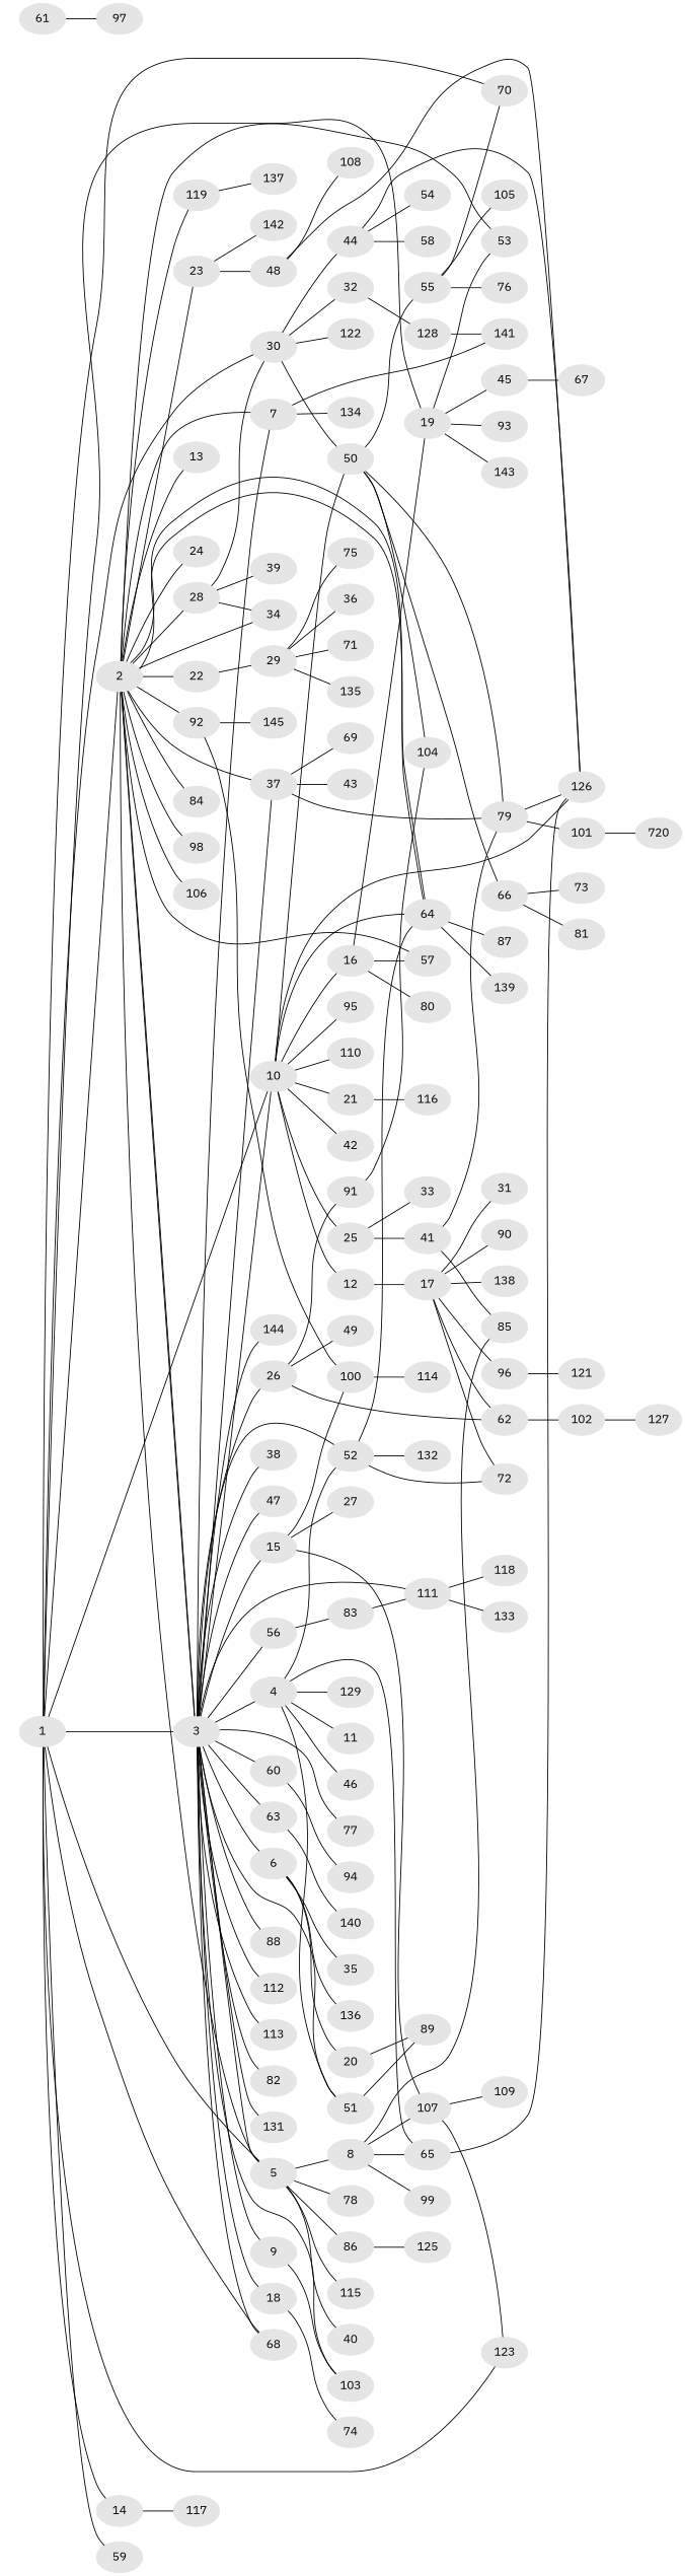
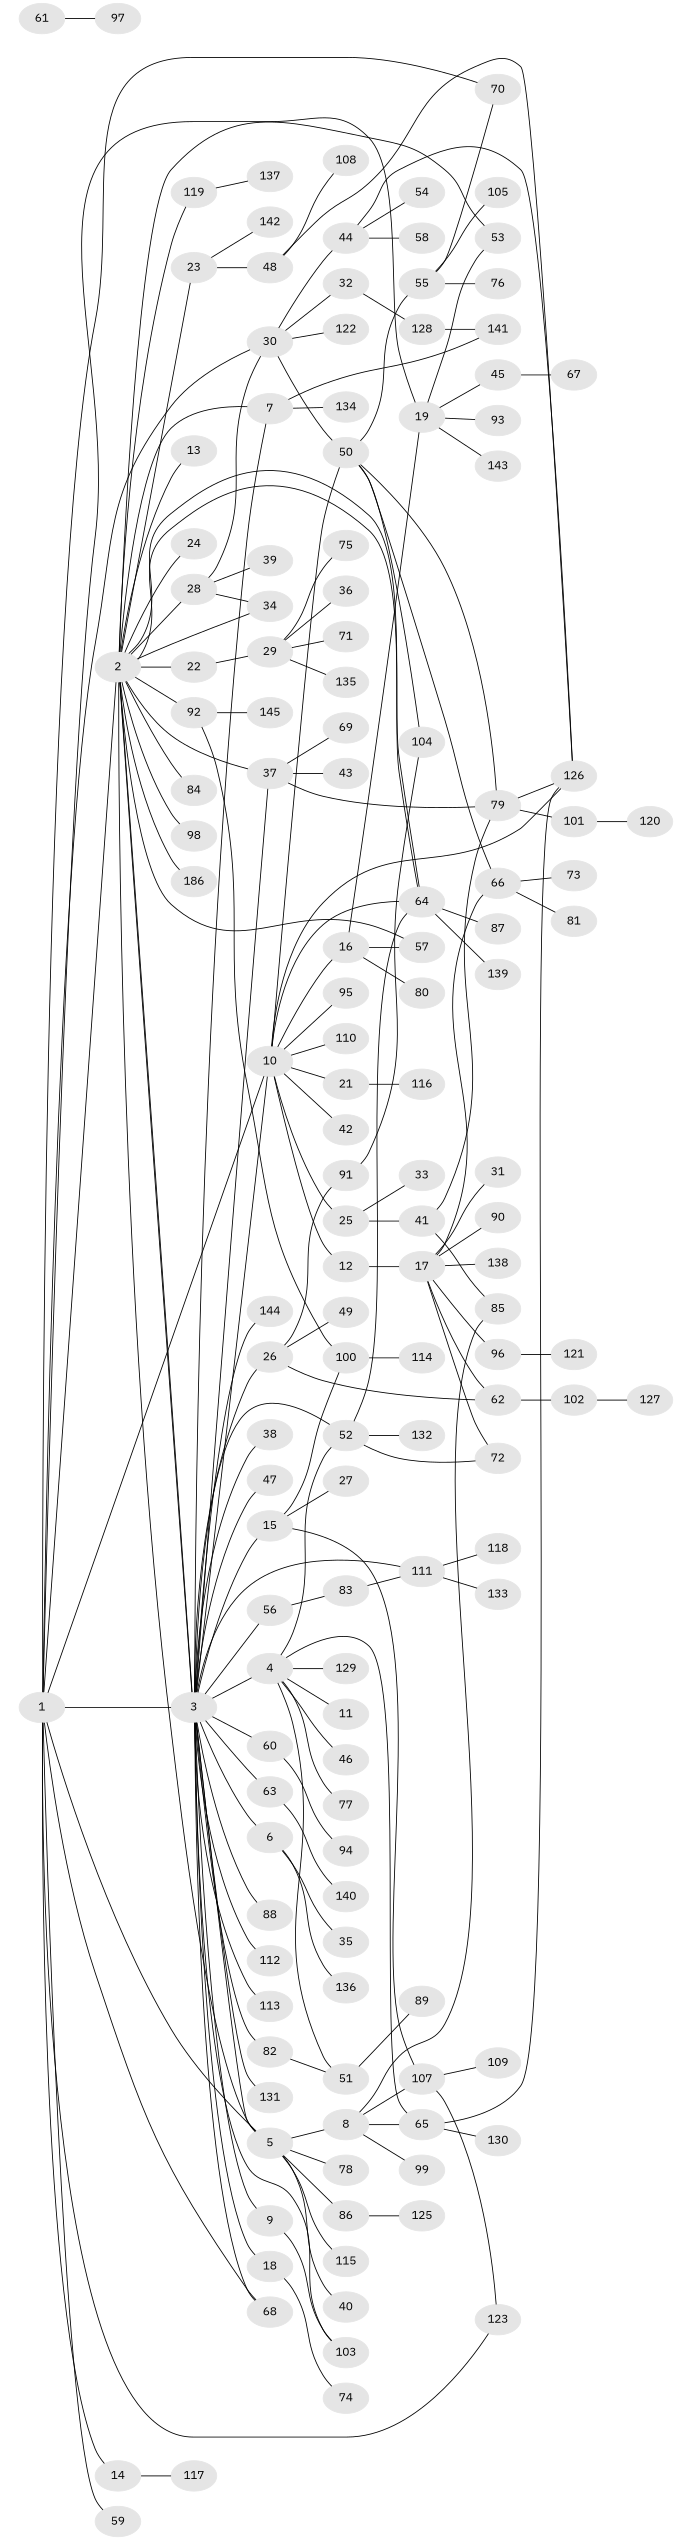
  graph {
    fontname="IBM Plex Sans"
    rankdir=LR
    node [color=gray90 fontname="IBM Plex Sans" style=filled]
    edge [fontname="IBM Plex Sans"]
    1
    2
    3
    5
    10
    14
    19
    59
    68
    70
    123
    30
    7
    13
    22
    23
    24
    28
    34
    37
    53
    57
    64
    84
    92
    98
-   106
+   106 [label=186]
    119
    4
    6
    9
    15
    18
    26
    38
    47
    51
    52
    56
    60
    63
    77
    82
    88
    103
    111
    112
    113
    131
    144
    8
    40
    78
    86
    115
    134
    141
    12
    16
    21
    25
    42
    50
    95
    110
    126
    117
    45
    93
    143
    29
    48
    142
    39
    43
    69
    79
    87
    139
    100
    145
    137
    11
    46
    65
    129
-   20
    35
    136
    107
    27
    74
    62
    49
    91
    89
    72
    132
    83
    94
    140
    118
    133
+   130
    85
    99
    125
    109
    17
    80
    116
    33
    41
    66
    55
    104
    31
    90
    96
    138
    114
    102
    73
    81
    121
    67
    36
    71
    75
    135
    108
    32
    44
    122
    128
    54
    58
    101
    76
    105
    61
    97
    127
-   120 [label=720]
+   120
    1 -- 2
    1 -- 3
    1 -- 5
    1 -- 10
    1 -- 14
    1 -- 19
    1 -- 59
    1 -- 68
    1 -- 70
    1 -- 123
    1 -- 30
    2 -- 3
    2 -- 3
    2 -- 5
    2 -- 7
    2 -- 13
    2 -- 22
    2 -- 23
    2 -- 24
    2 -- 28
    2 -- 34
    2 -- 37
    2 -- 53
    2 -- 57
    2 -- 64
    2 -- 64
    2 -- 84
    2 -- 92
    2 -- 98
    2 -- 106
    2 -- 119
    3 -- 5
    3 -- 10
    3 -- 68
    3 -- 7
    3 -- 37
    3 -- 4
    3 -- 6
    3 -- 9
    3 -- 15
    3 -- 18
    3 -- 26
    3 -- 38
    3 -- 47
-   3 -- 51
+   82 -- 51
    3 -- 52
    3 -- 56
    3 -- 60
    3 -- 63
-   3 -- 77
+   4 -- 77
    3 -- 82
    3 -- 88
    3 -- 103
    3 -- 111
    3 -- 112
    3 -- 113
    3 -- 131
    3 -- 144
    5 -- 8
    5 -- 40
    5 -- 78
    5 -- 86
    5 -- 115
    10 -- 64
    10 -- 12
    10 -- 16
    10 -- 21
    10 -- 25
    10 -- 42
    10 -- 50
    10 -- 95
    10 -- 110
    10 -- 126
    14 -- 117
    19 -- 53
    19 -- 45
    19 -- 93
    19 -- 143
    30 -- 50
    30 -- 32
    30 -- 44
    30 -- 122
    7 -- 134
    7 -- 141
    22 -- 29
    23 -- 48
    23 -- 142
    28 -- 30
    28 -- 34
    28 -- 39
    37 -- 43
    37 -- 69
    37 -- 79
    64 -- 87
    64 -- 139
    92 -- 100
    92 -- 145
    119 -- 137
    4 -- 51
    4 -- 52
    4 -- 11
    4 -- 46
    4 -- 65
    4 -- 129
-   6 -- 20
    6 -- 35
    6 -- 136
    9 -- 103
    15 -- 100
    15 -- 107
    15 -- 27
    18 -- 74
    26 -- 62
    26 -- 49
    26 -- 91
    51 -- 89
    52 -- 64
    52 -- 72
    52 -- 132
    56 -- 83
    60 -- 94
    63 -- 140
    111 -- 118
    111 -- 133
    8 -- 65
    8 -- 107
    8 -- 85
    8 -- 99
    86 -- 125
    12 -- 17
    16 -- 19
    16 -- 57
    16 -- 80
    21 -- 116
    25 -- 33
    25 -- 41
    50 -- 79
    50 -- 66
    50 -- 55
    50 -- 104
    45 -- 67
    29 -- 36
    29 -- 71
    29 -- 75
    29 -- 135
    48 -- 126
    48 -- 108
    79 -- 126
    79 -- 101
    100 -- 114
    65 -- 126
-   20 -- 89
+   65 -- 130
    107 -- 123
    107 -- 109
    62 -- 102
    91 -- 104
    83 -- 111
    17 -- 62
    17 -- 72
+   17 -- 66
    17 -- 31
    17 -- 90
    17 -- 96
    17 -- 138
    41 -- 79
    41 -- 85
    66 -- 73
    66 -- 81
    55 -- 70
    55 -- 76
    55 -- 105
    96 -- 121
    102 -- 127
    32 -- 128
    44 -- 126
    44 -- 54
    44 -- 58
    128 -- 141
    101 -- 120
    61 -- 97
  }
